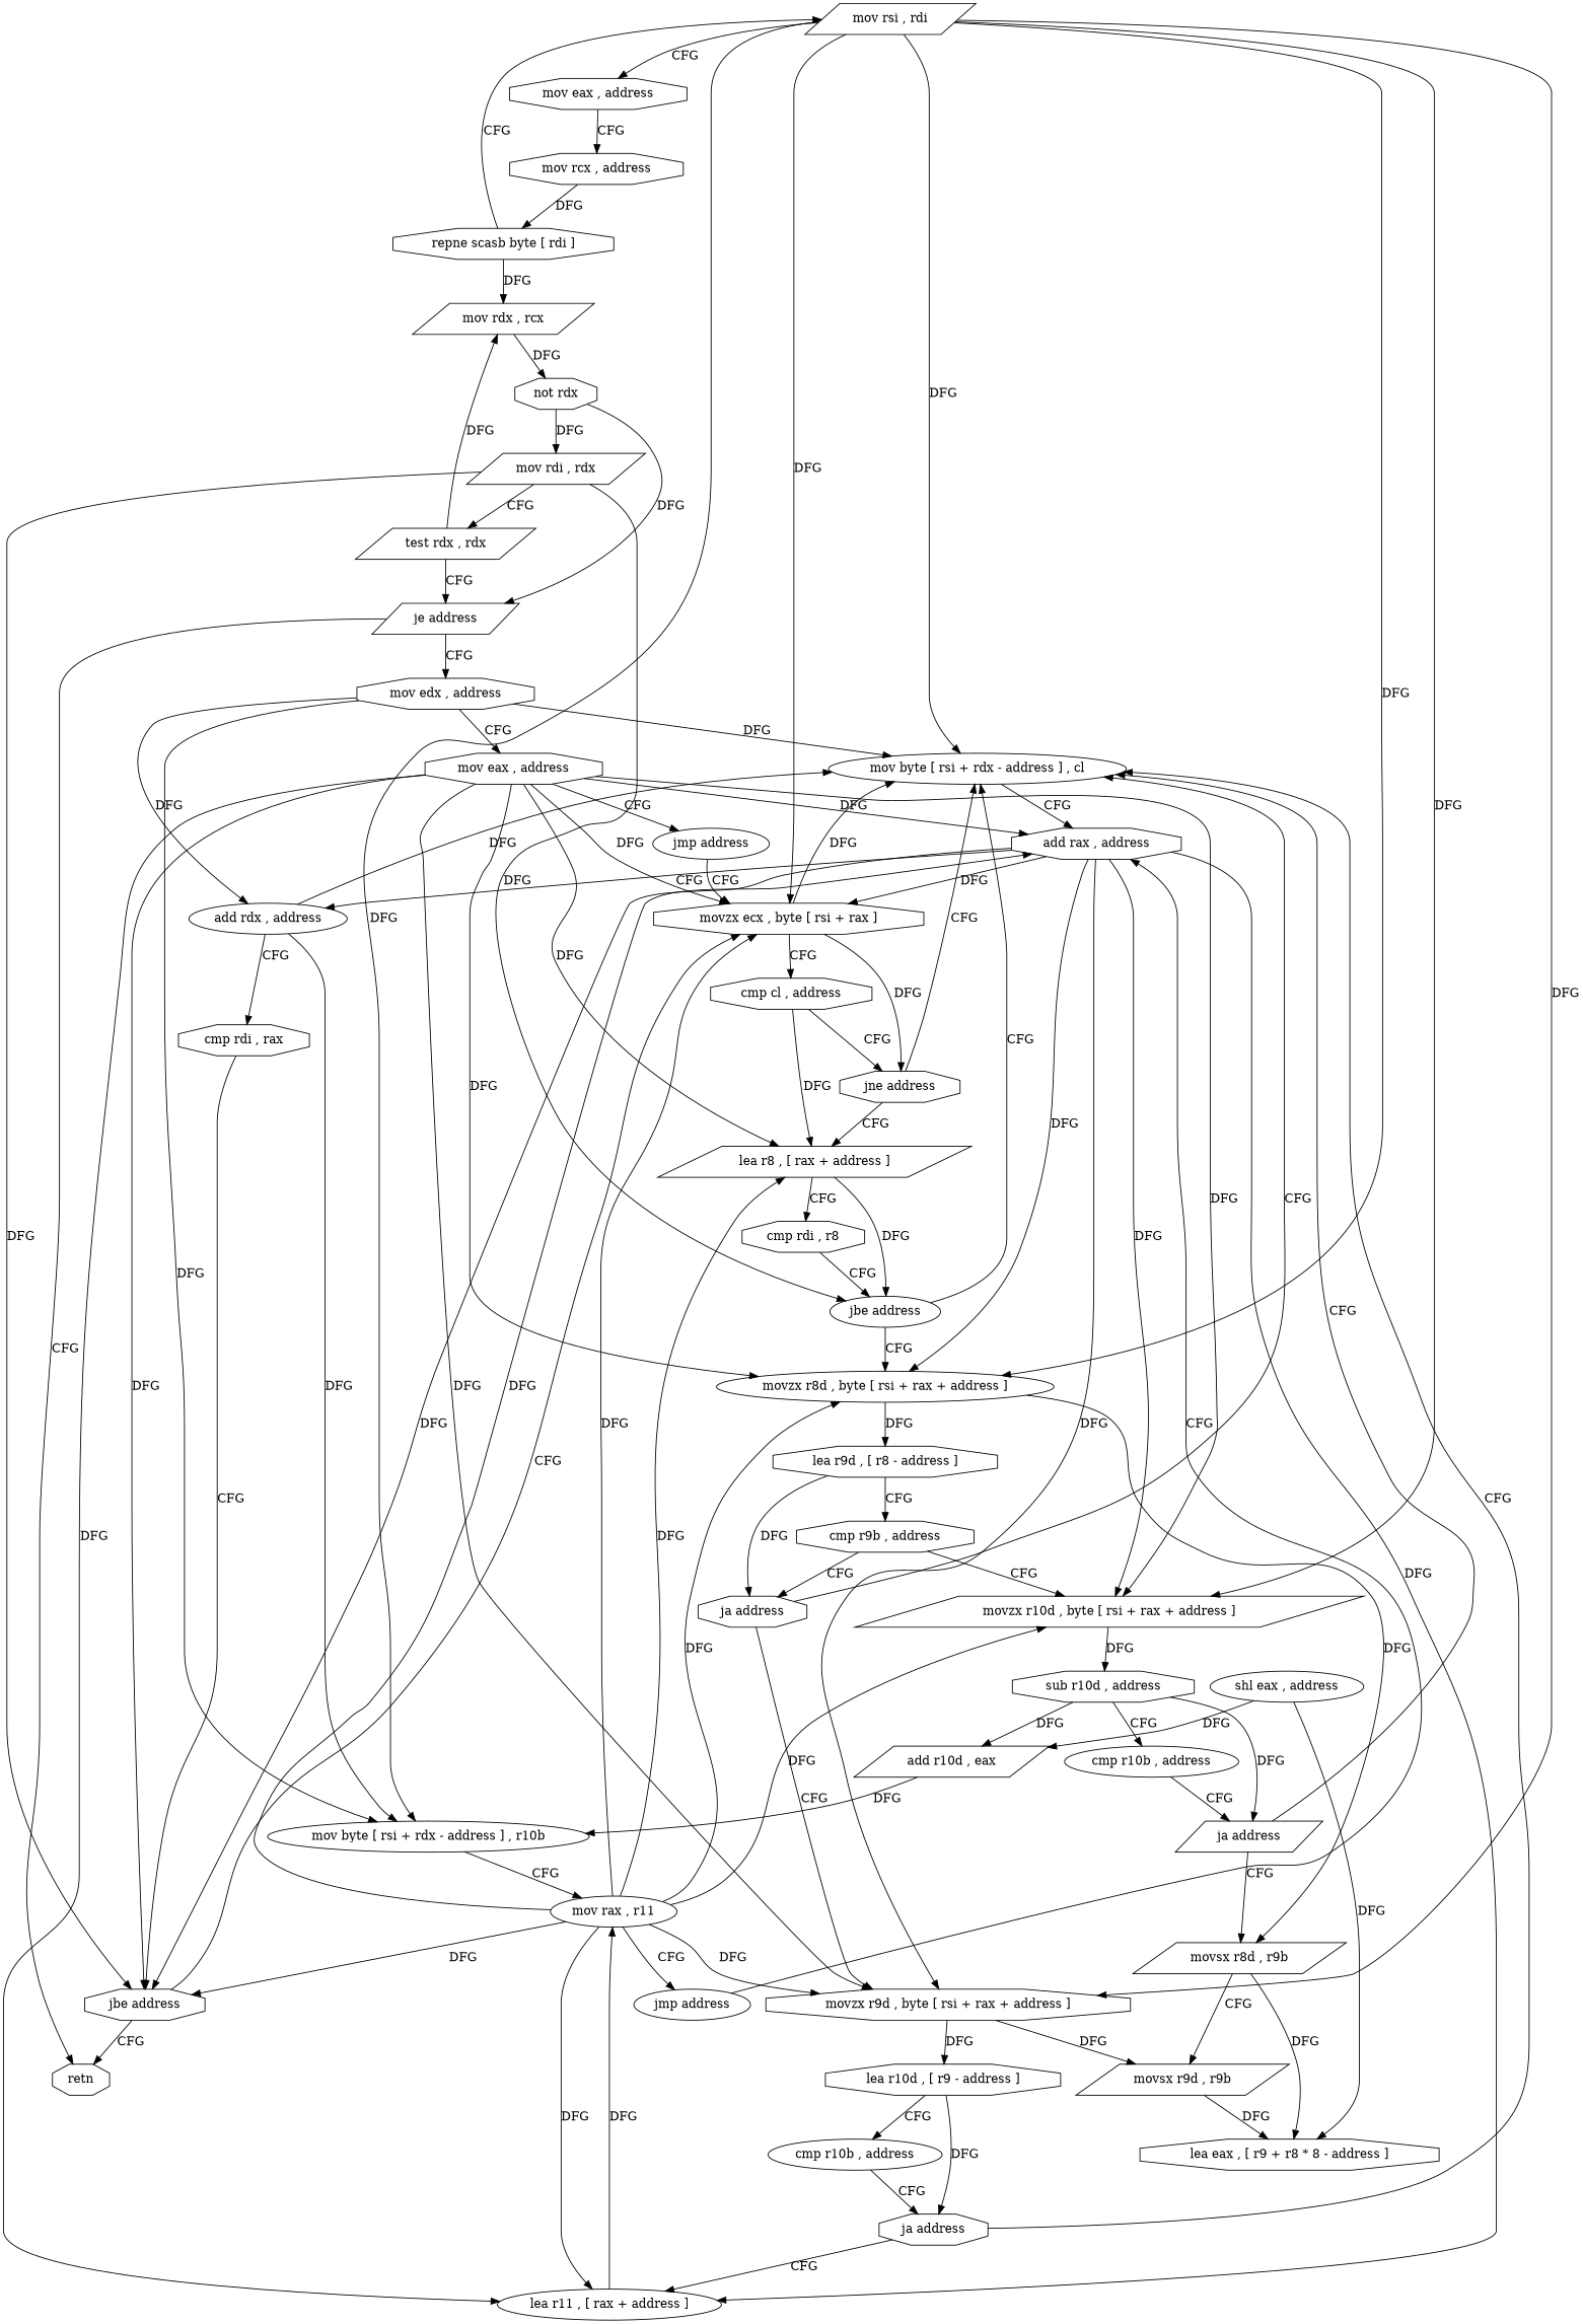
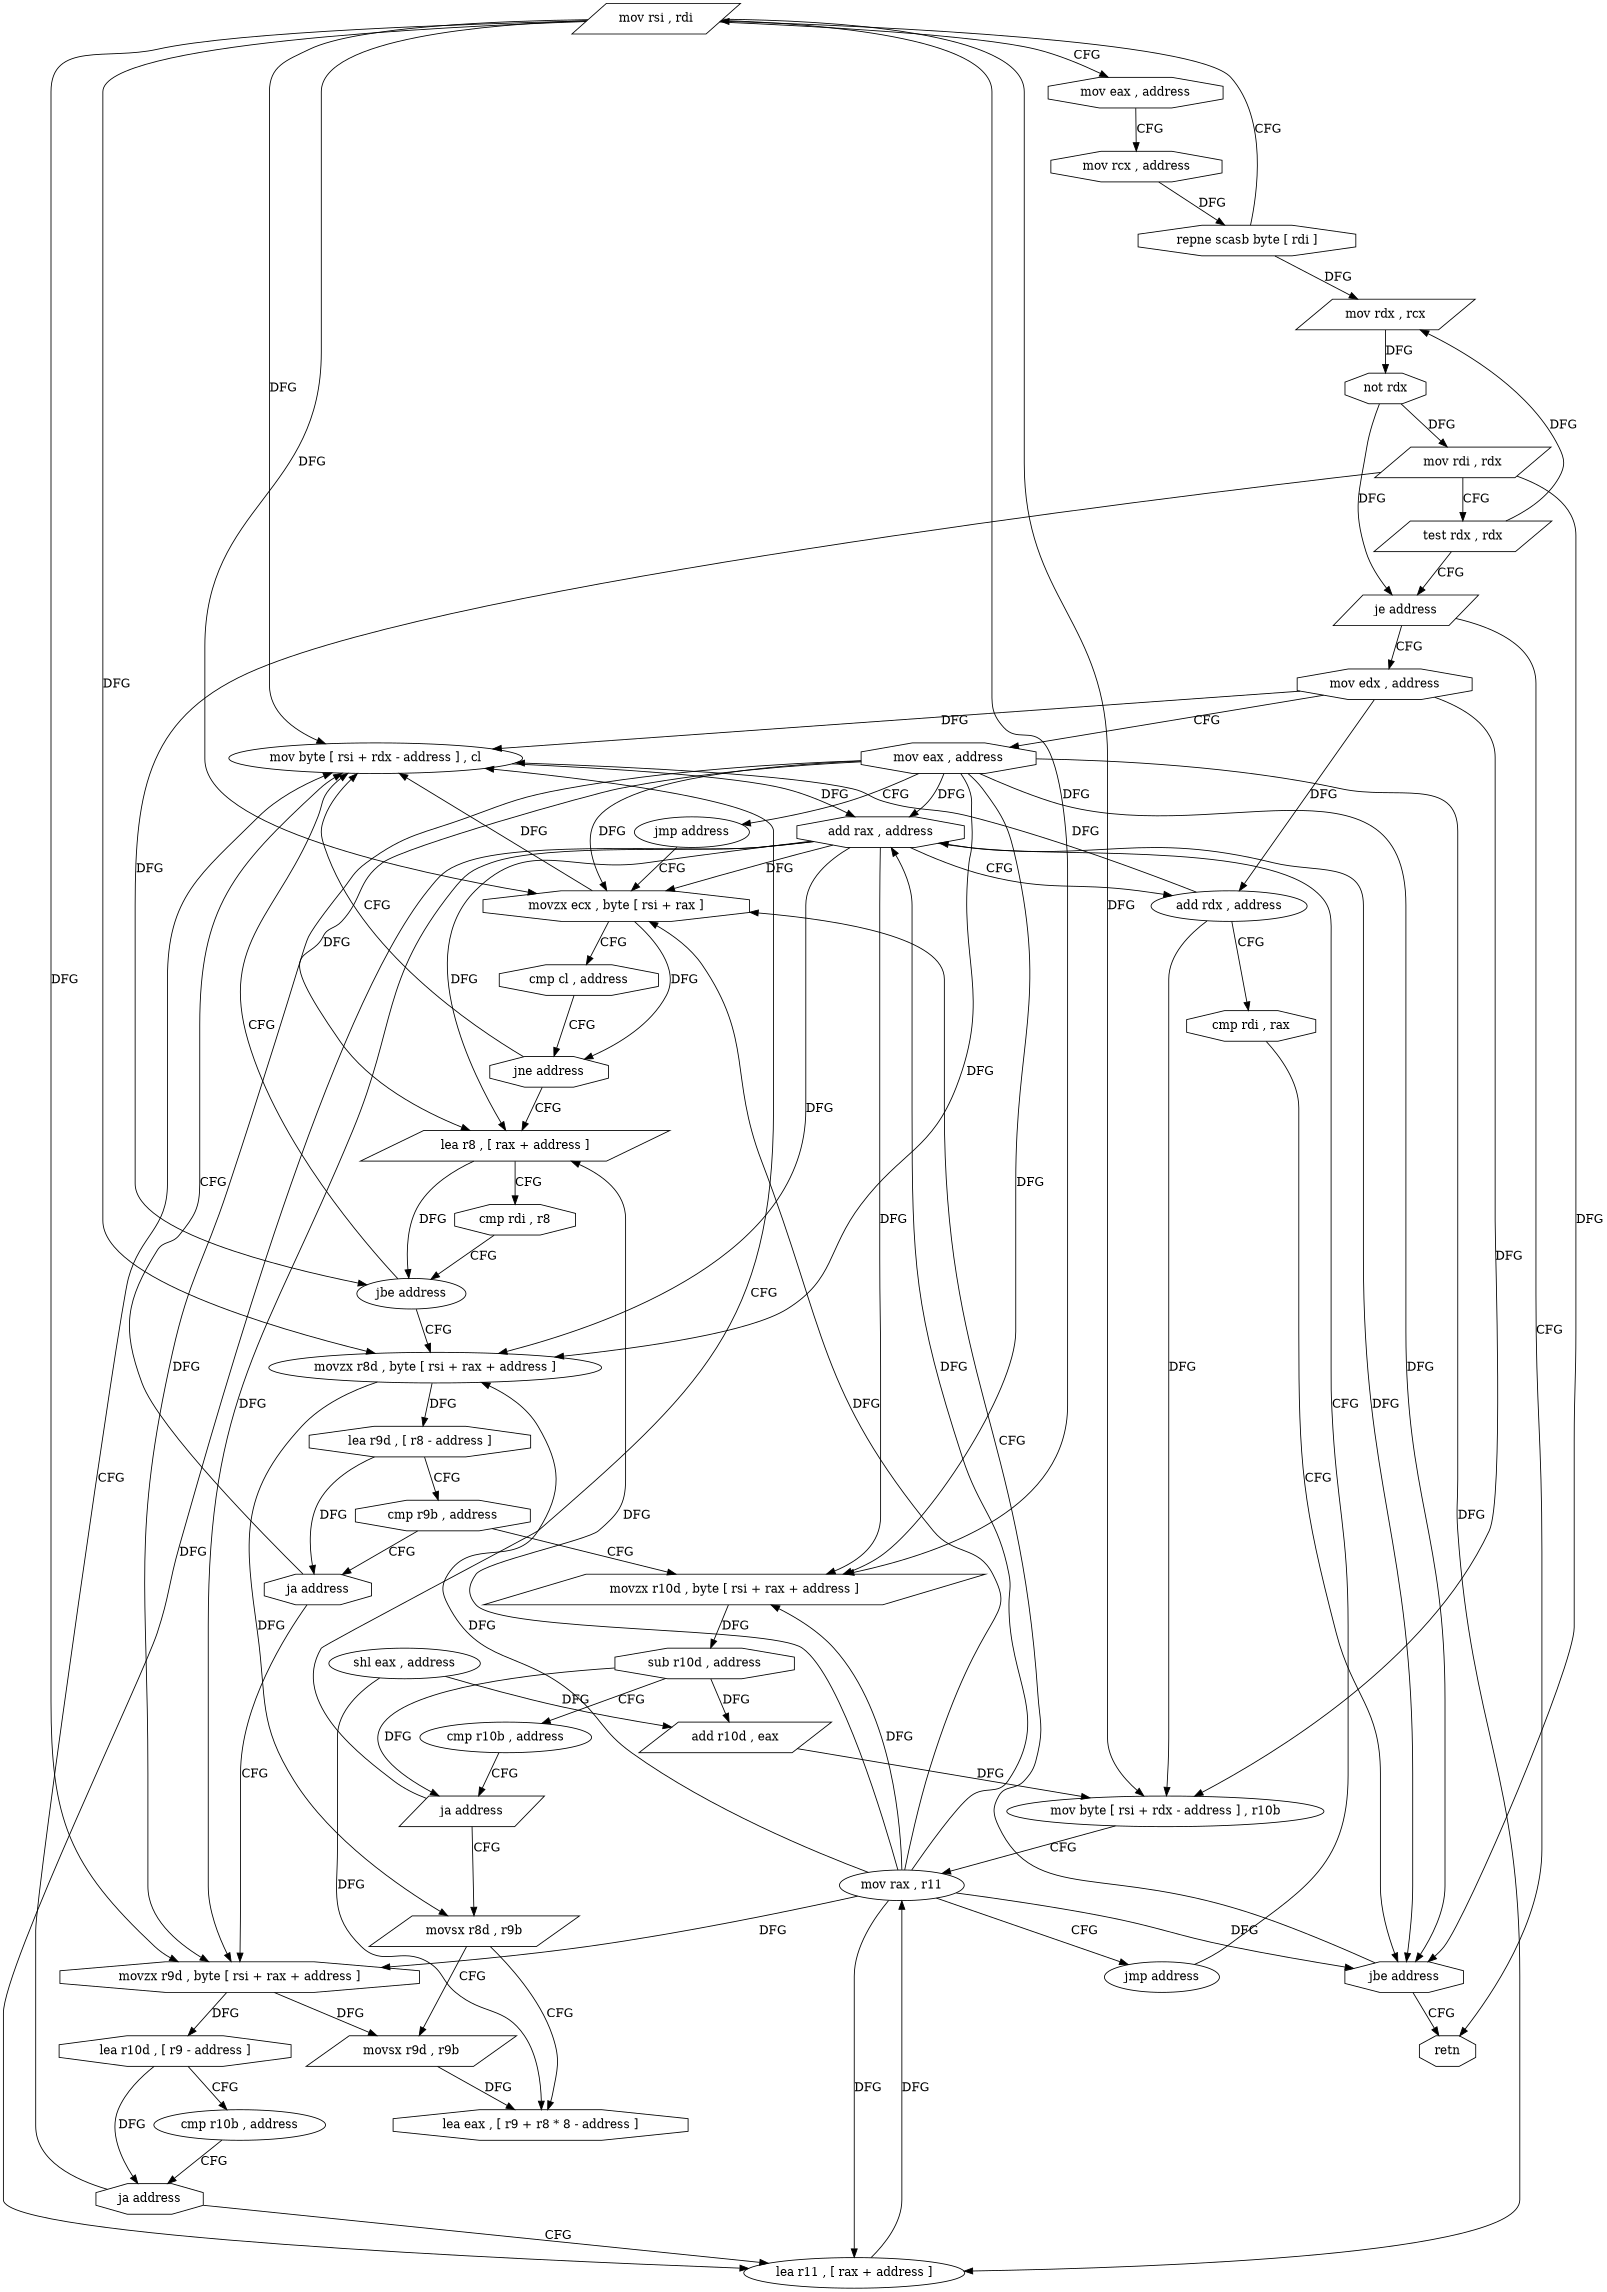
  digraph {
    node [shape=octagon]
    n1 [label="mov rsi , rdi" shape=parallelogram]
    n2 [label="mov eax , address"]
    n3 [label="movzx ecx , byte [ rsi + rax ]"]
    n4 [label="mov byte [ rsi + rdx - address ] , cl" shape=ellipse]
    n5 [label="movzx r8d , byte [ rsi + rax + address ]" shape=ellipse]
    n6 [label="movzx r9d , byte [ rsi + rax + address ]"]
    n7 [label="movzx r10d , byte [ rsi + rax + address ]" shape=parallelogram]
    n8 [label="mov byte [ rsi + rdx - address ] , r10b" shape=ellipse]
    n9 [label="mov rcx , address"]
    n10 [label="cmp cl , address"]
    n11 [label="jne address"]
    n12 [label="add rax , address"]
    n13 [label="lea r9d , [ r8 - address ]"]
    n14 [label="movsx r8d , r9b" shape=parallelogram]
    n15 [label="lea r10d , [ r9 - address ]"]
    n16 [label="movsx r9d , r9b" shape=parallelogram]
    n17 [label="sub r10d , address"]
    n18 [label="mov rax , r11" shape=ellipse]
    n19 [label="repne scasb byte [ rdi ]"]
    n20 [label="mov rdx , rcx" shape=parallelogram]
    n21 [label="not rdx"]
    n22 [label="mov rdi , rdx" shape=parallelogram]
    n23 [label="je address" shape=parallelogram]
    n24 [label="test rdx , rdx" shape=parallelogram]
    n25 [label="jbe address" shape=ellipse]
    n26 [label="jbe address"]
    n27 [label=retn]
    n28 [label="mov edx , address"]
    n29 [label="mov eax , address"]
    n30 [label="add rdx , address" shape=ellipse]
    n31 [label="jmp address" shape=ellipse]
    n32 [label="lea r8 , [ rax + address ]" shape=parallelogram]
    n33 [label="lea r11 , [ rax + address ]" shape=ellipse]
    n34 [label="cmp rdi , rax"]
    n35 [label="cmp rdi , r8"]
    n36 [label="cmp r9b , address"]
    n37 [label="ja address"]
    n38 [label="lea eax , [ r9 + r8 * 8 - address ]"]
    n39 [label="cmp r10b , address" shape=ellipse]
    n40 [label="ja address"]
    n41 [label="jmp address" shape=ellipse]
    n42 [label="cmp r10b , address" shape=ellipse]
    n43 [label="ja address" shape=parallelogram]
    n44 [label="add r10d , eax" shape=parallelogram]
    n45 [label="shl eax , address" shape=ellipse]
    n1 -> n2 [label=CFG]
    n1 -> n3 [label=DFG]
    n1 -> n4 [label=DFG]
    n1 -> n5 [label=DFG]
    n1 -> n6 [label=DFG]
    n1 -> n7 [label=DFG]
    n1 -> n8 [label=DFG]
    n2 -> n9 [label=CFG]
    n3 -> n4 [label=DFG]
    n3 -> n10 [label=CFG]
    n3 -> n11 [label=DFG]
-   n4 -> n12 [label=CFG]
+   n4 -> n12 [label=DFG]
    n5 -> n13 [label=DFG]
    n5 -> n14 [label=DFG]
    n6 -> n15 [label=DFG]
    n6 -> n16 [label=DFG]
    n7 -> n17 [label=DFG]
    n8 -> n18 [label=CFG]
    n9 -> n19 [label=DFG]
    n10 -> n11 [label=CFG]
    n11 -> n4 [label=CFG]
    n11 -> n32 [label=CFG]
    n12 -> n3 [label=DFG]
    n12 -> n5 [label=DFG]
    n12 -> n6 [label=DFG]
    n12 -> n7 [label=DFG]
    n12 -> n26 [label=DFG]
    n12 -> n30 [label=CFG]
-   n10 -> n32 [label=DFG]
+   n12 -> n32 [label=DFG]
    n12 -> n33 [label=DFG]
    n13 -> n36 [label=CFG]
    n13 -> n37 [label=DFG]
    n14 -> n16 [label=CFG]
-   n14 -> n38 [label=DFG]
+   n14 -> n38 [label=CFG]
    n15 -> n39 [label=CFG]
    n15 -> n40 [label=DFG]
    n16 -> n38 [label=DFG]
    n17 -> n42 [label=CFG]
    n17 -> n43 [label=DFG]
    n17 -> n44 [label=DFG]
    n18 -> n3 [label=DFG]
    n18 -> n5 [label=DFG]
    n18 -> n6 [label=DFG]
    n18 -> n7 [label=DFG]
    n18 -> n12 [label=DFG]
    n18 -> n26 [label=DFG]
    n18 -> n32 [label=DFG]
    n18 -> n33 [label=DFG]
    n18 -> n41 [label=CFG]
    n19 -> n1 [label=CFG]
    n19 -> n20 [label=DFG]
    n20 -> n21 [label=DFG]
    n21 -> n22 [label=DFG]
    n21 -> n23 [label=DFG]
    n22 -> n24 [label=CFG]
    n22 -> n25 [label=DFG]
    n22 -> n26 [label=DFG]
    n23 -> n27 [label=CFG]
    n23 -> n28 [label=CFG]
    n24 -> n20 [label=DFG]
    n24 -> n23 [label=CFG]
    n25 -> n4 [label=CFG]
    n25 -> n5 [label=CFG]
    n26 -> n3 [label=CFG]
    n26 -> n27 [label=CFG]
    n28 -> n4 [label=DFG]
    n28 -> n8 [label=DFG]
    n28 -> n29 [label=CFG]
    n28 -> n30 [label=DFG]
    n29 -> n3 [label=DFG]
    n29 -> n5 [label=DFG]
    n29 -> n6 [label=DFG]
    n29 -> n7 [label=DFG]
    n29 -> n12 [label=DFG]
    n29 -> n26 [label=DFG]
    n29 -> n31 [label=CFG]
    n29 -> n32 [label=DFG]
    n29 -> n33 [label=DFG]
    n30 -> n4 [label=DFG]
    n30 -> n8 [label=DFG]
    n30 -> n34 [label=CFG]
    n31 -> n3 [label=CFG]
    n32 -> n25 [label=DFG]
    n32 -> n35 [label=CFG]
    n33 -> n18 [label=DFG]
    n34 -> n26 [label=CFG]
    n35 -> n25 [label=CFG]
    n36 -> n7 [label=CFG]
    n36 -> n37 [label=CFG]
    n37 -> n4 [label=CFG]
    n37 -> n6 [label=CFG]
    n39 -> n40 [label=CFG]
    n40 -> n4 [label=CFG]
    n40 -> n33 [label=CFG]
    n41 -> n12 [label=CFG]
    n42 -> n43 [label=CFG]
    n43 -> n4 [label=CFG]
    n43 -> n14 [label=CFG]
    n44 -> n8 [label=DFG]
    n45 -> n38 [label=DFG]
    n45 -> n44 [label=DFG]
  }
